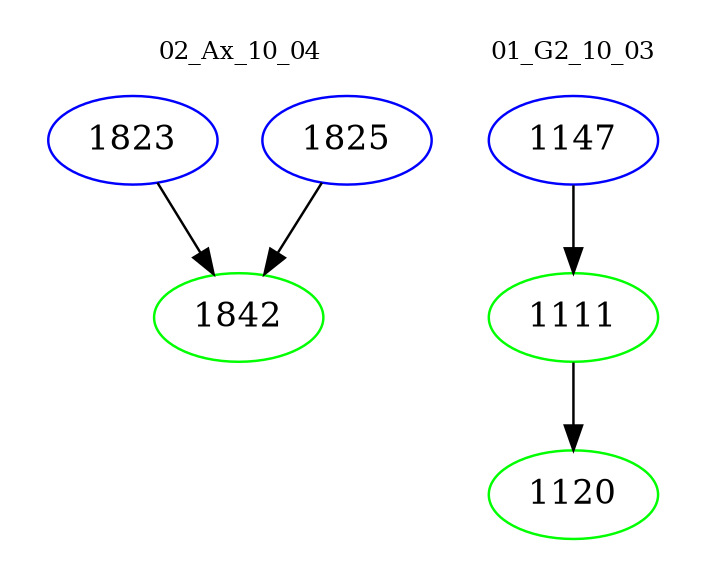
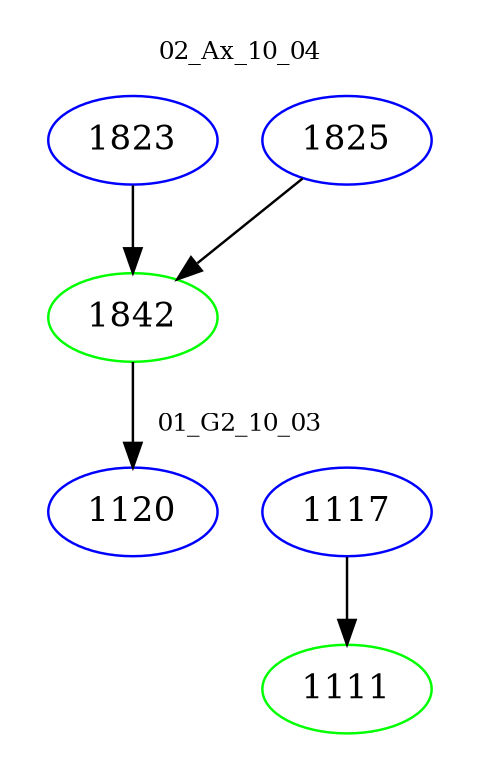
  digraph {
    node [color=blue]
    edge [color=black]
    n1 [label=1825]
    n2 [label=1823]
    n3 [color=green label=1842]
-   n4 [label=1147]
+   n4 [label=1117]
    n5 [color=green label=1111]
-   n6 [color=green label=1120]
+   n6 [label=1120]
    subgraph cluster_1 {
      color=white
      fontsize=10
      label="02_Ax_10_04"
      n1
      n2
      n3
    }
    subgraph cluster_2 {
      color=white
      fontsize=10
      label="01_G2_10_03"
      n4
      n5
      n6
    }
    n1 -> n3
    n2 -> n3
    n4 -> n5
-   n5 -> n6
+   n3 -> n6
  }
